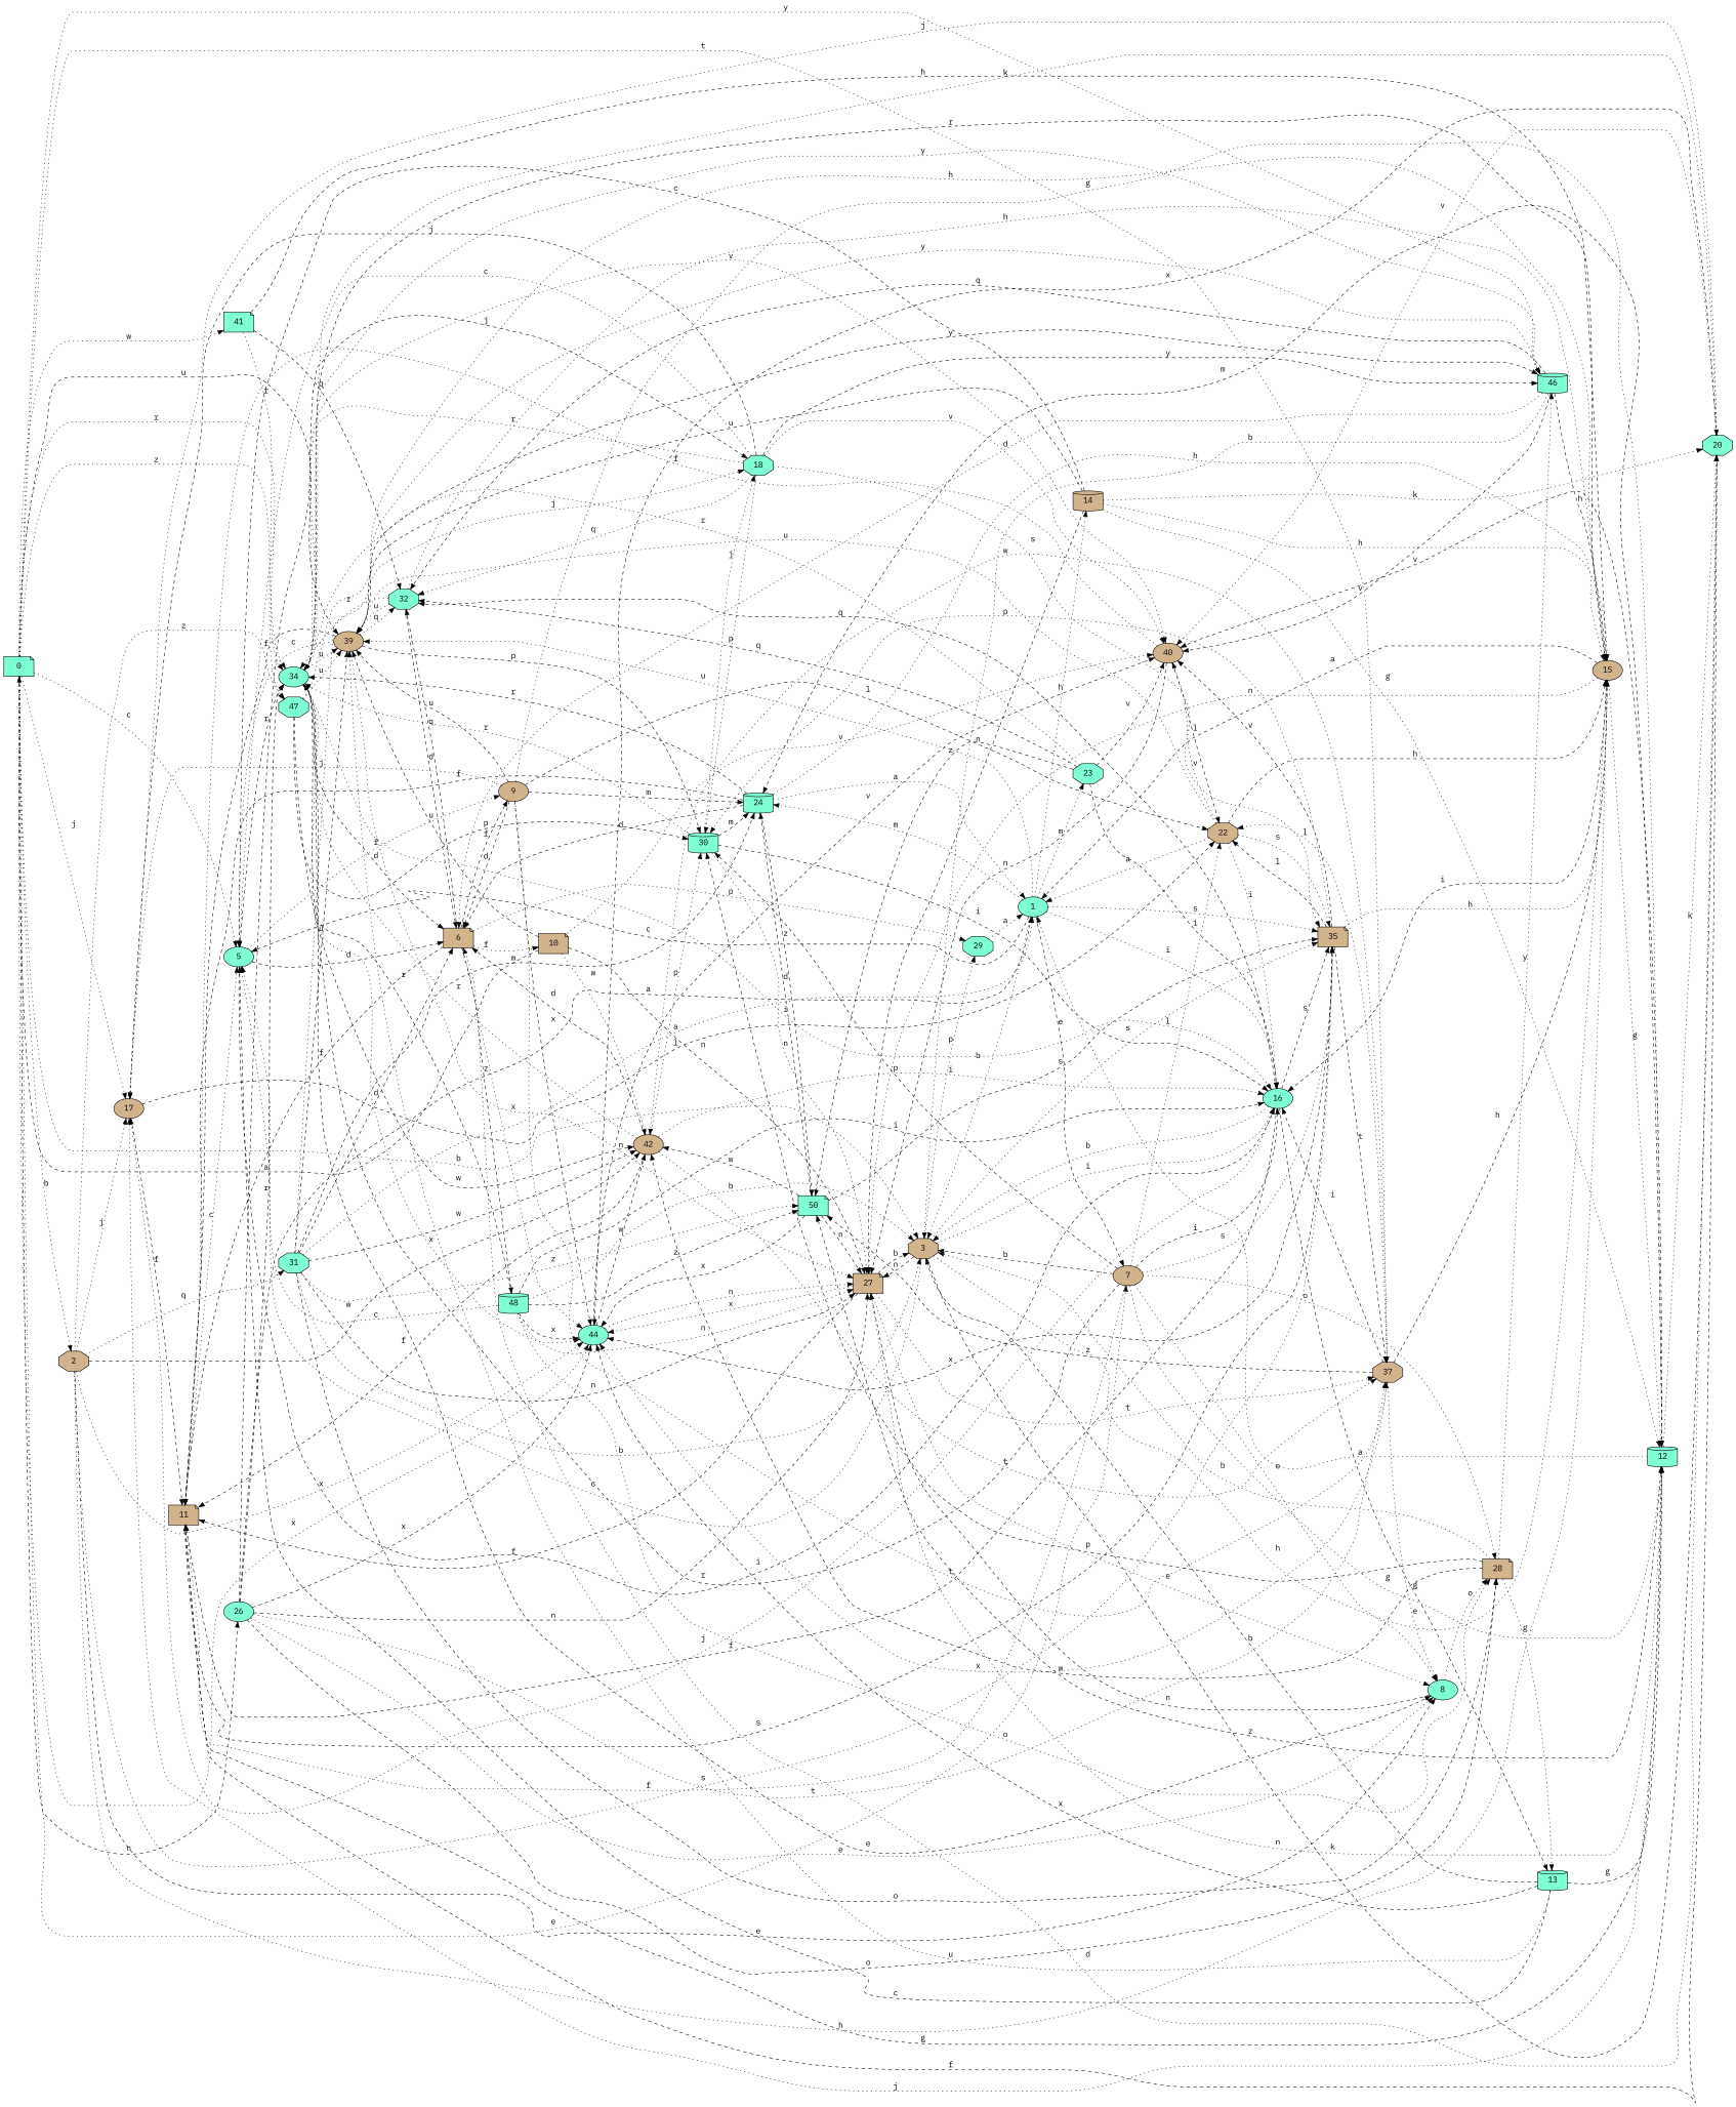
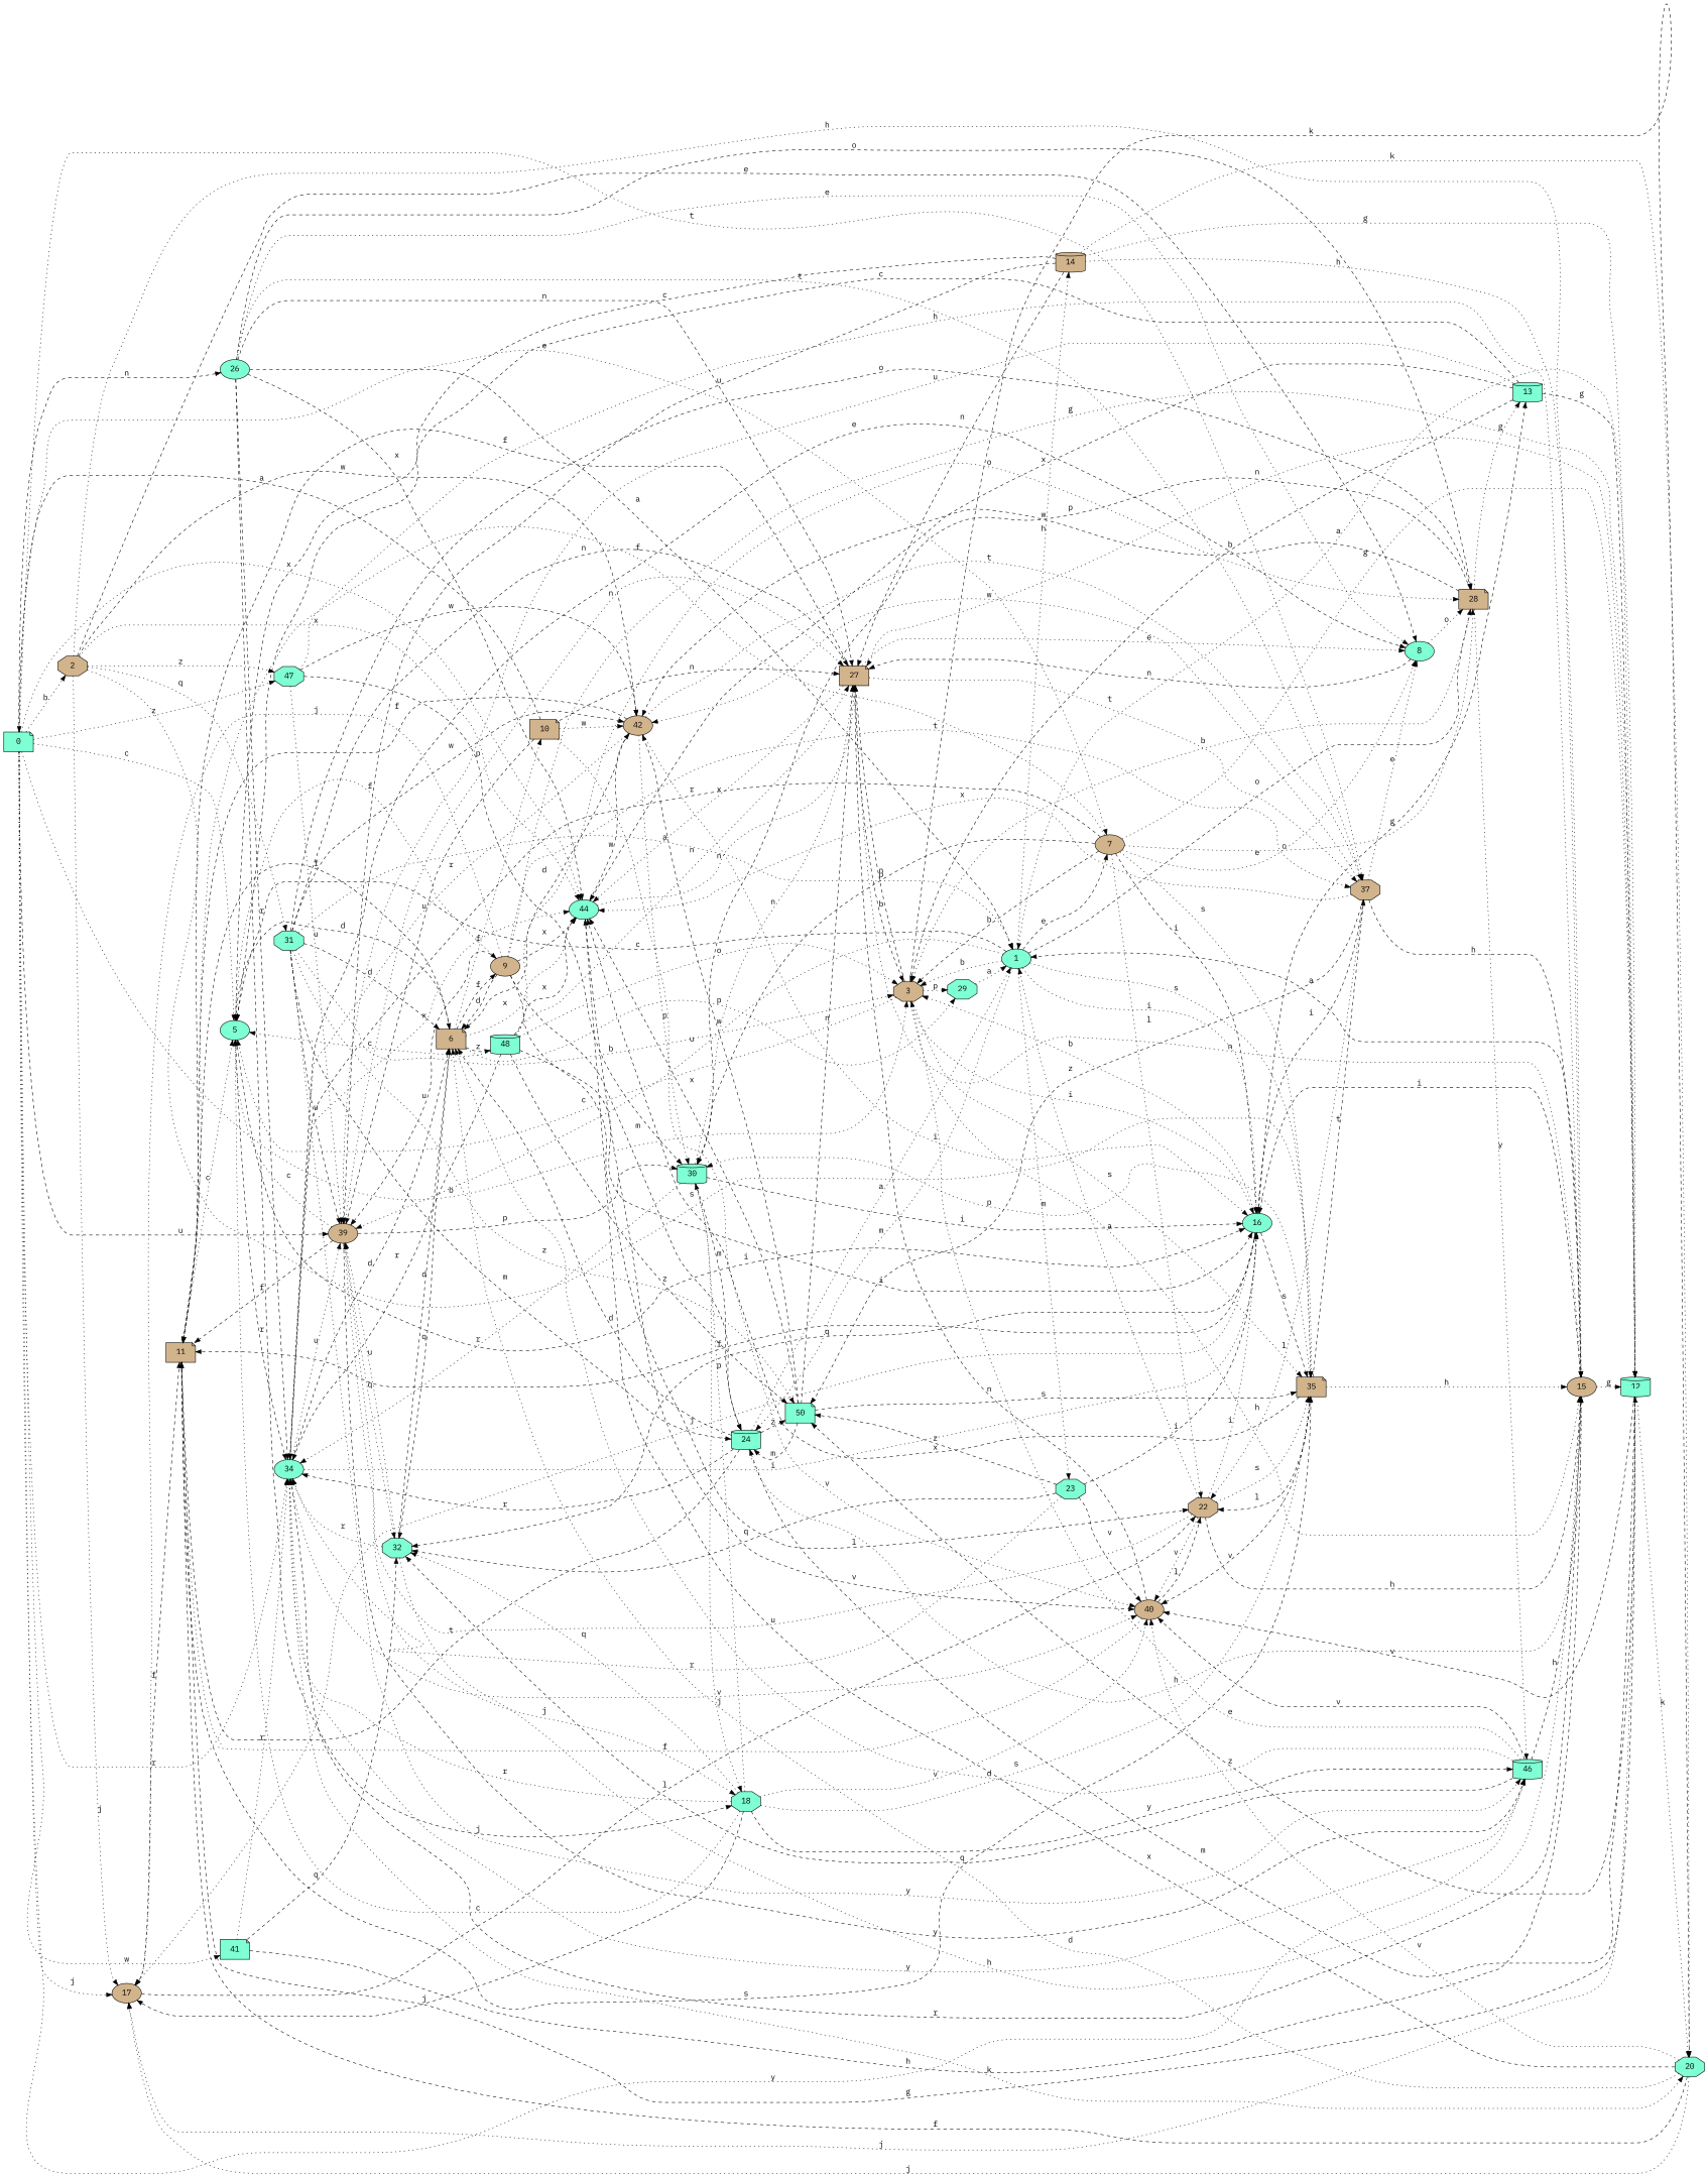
  strict digraph {
    fontname="IBM Plex Mono"
    rankdir=LR
    node [fillcolor=aquamarine fontname="IBM Plex Mono" shape=ellipse style=filled]
    edge [fontname="IBM Plex Mono" style=dotted]
    0 [shape=note]
    2 [fillcolor=tan shape=octagon]
    3 [fillcolor=tan shape=octagon]
    5
    7 [fillcolor=tan]
    17 [fillcolor=tan]
    26
    34
    37 [fillcolor=tan shape=octagon]
    39 [fillcolor=tan]
    41 [shape=note]
    44
    46 [shape=cylinder]
    47 [shape=octagon]
    35 [fillcolor=tan shape=note]
    8
    15 [fillcolor=tan]
    31 [shape=octagon]
    42 [fillcolor=tan]
    16
    20 [shape=octagon]
    27 [fillcolor=tan shape=note]
    29 [shape=octagon]
    6 [fillcolor=tan shape=note]
    9 [fillcolor=tan]
    28 [fillcolor=tan shape=note]
    11 [fillcolor=tan shape=note]
    12 [shape=cylinder]
    22 [fillcolor=tan shape=octagon]
    30 [shape=cylinder]
    1
    18 [shape=octagon]
    40 [fillcolor=tan]
    50 [shape=note]
    32 [shape=octagon]
    14 [fillcolor=tan shape=cylinder]
    23 [shape=octagon]
    24 [shape=cylinder]
    13 [shape=cylinder]
    10 [fillcolor=tan shape=note]
    48 [shape=cylinder]
    0 -> 2 [label=b]
    0 -> 3 [label=b]
    0 -> 5 [label=c]
    0 -> 7 [label=e]
    0 -> 17 [label=j]
    0 -> 26 [label=n style=dashed]
    0 -> 34 [label=r]
    0 -> 37 [label=t]
    0 -> 39 [label=u style=dashed]
    0 -> 41 [label=w]
    0 -> 44 [label=x]
    0 -> 46 [label=y]
    0 -> 47 [label=z]
    2 -> 17 [label=j]
    2 -> 44 [label=x]
    2 -> 47 [label=z]
    2 -> 35 [label=s]
    2 -> 8 [label=e style=dashed]
    2 -> 15 [label=h]
    2 -> 31 [label=q]
    2 -> 42 [label=w style=dashed]
    3 -> 5 [label=c]
    3 -> 35 [label=s]
    3 -> 15 [label=h]
    3 -> 16 [label=i]
    3 -> 20 [label=k style=dashed]
    3 -> 27 [label=n style=dashed]
    3 -> 29 [label=p]
    5 -> 34 [label=r style=dashed]
    5 -> 16 [label=i style=dashed]
    5 -> 6 [label=d style=dashed]
    5 -> 9 [label=f]
    7 -> 3 [label=b style=dashed]
    7 -> 34 [label=r style=dashed]
    7 -> 35 [label=s]
    7 -> 8 [label=e]
    7 -> 16 [label=i style=dashed]
    7 -> 28 [label=o]
    7 -> 11 [label=f]
    7 -> 12 [label=g]
    7 -> 22 [label=l]
    7 -> 30 [label=p style=dashed]
    17 -> 11 [label=f style=dashed]
    17 -> 22 [label=l style=dashed]
    26 -> 34 [label=r style=dashed]
    26 -> 37 [label=t]
    26 -> 44 [label=x style=dashed]
    26 -> 8 [label=e]
    26 -> 27 [label=n style=dashed]
    26 -> 28 [label=o style=dashed]
    26 -> 1 [label=a style=dashed]
    26 -> 18 [label=j style=dashed]
    34 -> 39 [label=u]
    34 -> 44 [label=x]
    34 -> 46 [label=y]
    34 -> 8 [label=e style=dashed]
    34 -> 16 [label=i]
    34 -> 20 [label=k]
    34 -> 6 [label=d style=dashed]
    34 -> 40 [label=v]
    37 -> 44 [label=x]
    37 -> 8 [label=e]
    37 -> 15 [label=h style=dashed]
    37 -> 42 [label=w]
    37 -> 16 [label=i style=dashed]
    37 -> 22 [label=l]
    37 -> 50 [label=z style=dashed]
    39 -> 5 [label=c]
    39 -> 46 [label=y style=dashed]
    39 -> 27 [label=n]
    39 -> 11 [label=f style=dashed]
    39 -> 30 [label=p style=dashed]
    39 -> 18 [label=j]
    39 -> 32 [label=q]
    41 -> 34 [label=r]
    41 -> 15 [label=h style=dashed]
    41 -> 32 [label=q style=dashed]
    44 -> 42 [label=w style=dashed]
    44 -> 27 [label=n]
    44 -> 40 [label=v style=dashed]
-   46 -> 3 [label=b]
+   46 -> 3 [label=e]
    46 -> 15 [label=h style=dashed]
    46 -> 6 [label=d]
    46 -> 40 [label=v style=dashed]
    46 -> 32 [label=q style=dashed]
    47 -> 39 [label=u]
    47 -> 15 [label=h]
    47 -> 42 [label=w style=dashed]
    47 -> 30 [label=p style=dashed]
    35 -> 37 [label=t style=dashed]
    35 -> 44 [label=x style=dashed]
    35 -> 15 [label=h]
    35 -> 22 [label=l style=dashed]
    35 -> 30 [label=p]
    35 -> 40 [label=v style=dashed]
    8 -> 27 [label=n style=dashed]
    8 -> 28 [label=o]
    15 -> 34 [label=r style=dashed]
    15 -> 16 [label=i style=dashed]
    15 -> 27 [label=n]
    15 -> 12 [label=g]
    15 -> 1 [label=a style=dashed]
    31 -> 3 [label=b]
    31 -> 39 [label=u style=dashed]
    31 -> 46 [label=y]
    31 -> 42 [label=w style=dashed]
    31 -> 27 [label=n style=dashed]
    31 -> 6 [label=d style=dashed]
    31 -> 28 [label=o style=dashed]
    31 -> 1 [label=a]
    31 -> 50 [label=z]
    31 -> 24 [label=m style=dashed]
    42 -> 34 [label=r]
    42 -> 37 [label=t]
    42 -> 16 [label=i]
    42 -> 6 [label=d style=dashed]
    42 -> 11 [label=f style=dashed]
    42 -> 30 [label=p]
    16 -> 3 [label=b]
    16 -> 17 [label=j]
    16 -> 35 [label=s style=dashed]
    16 -> 11 [label=f style=dashed]
    16 -> 32 [label=q style=dashed]
    16 -> 13 [label=g style=dashed]
    20 -> 17 [label=j]
    20 -> 44 [label=x style=dashed]
    20 -> 6 [label=d]
    20 -> 11 [label=f style=dashed]
    20 -> 40 [label=v]
    27 -> 3 [label=b style=dashed]
    27 -> 37 [label=t]
    27 -> 44 [label=x]
    27 -> 8 [label=e]
    27 -> 11 [label=f style=dashed]
    29 -> 1 [label=a]
    6 -> 44 [label=x]
    6 -> 29 [label=p]
    6 -> 9 [label=f style=dashed]
    6 -> 11 [label=f style=dashed]
    6 -> 32 [label=q style=dashed]
    6 -> 10 [label=f]
    6 -> 48 [label=z style=dashed]
    9 -> 17 [label=j]
    9 -> 37 [label=t]
    9 -> 39 [label=u style=dashed]
    9 -> 44 [label=x style=dashed]
    9 -> 6 [label=d style=dashed]
    9 -> 12 [label=g]
    9 -> 22 [label=l style=dashed]
    9 -> 24 [label=m style=dashed]
    28 -> 3 [label=b]
    28 -> 46 [label=y]
    28 -> 42 [label=w style=dashed]
    28 -> 30 [label=p style=dashed]
    28 -> 13 [label=g]
    11 -> 5 [label=c]
    11 -> 35 [label=s style=dashed]
    11 -> 12 [label=g style=dashed]
    12 -> 17 [label=j]
    12 -> 20 [label=k]
    12 -> 27 [label=n]
    12 -> 1 [label=a]
    12 -> 40 [label=v style=dashed]
    12 -> 50 [label=z style=dashed]
    12 -> 24 [label=m style=dashed]
    22 -> 39 [label=u]
    22 -> 35 [label=s]
    22 -> 15 [label=h style=dashed]
    22 -> 16 [label=i]
    22 -> 1 [label=a]
    22 -> 40 [label=v]
    30 -> 34 [label=r]
    30 -> 16 [label=i style=dashed]
    30 -> 27 [label=n]
    30 -> 18 [label=j]
    30 -> 24 [label=m style=dashed]
    1 -> 3 [label=b]
    1 -> 5 [label=c style=dashed]
    1 -> 7 [label=e style=dashed]
    1 -> 39 [label=u]
    1 -> 35 [label=s]
    1 -> 16 [label=i]
+   1 -> 28 [label=o style=dashed]
    1 -> 14 [label=h]
    1 -> 23 [label=m]
    1 -> 24 [label=m]
    18 -> 5 [label=c]
    18 -> 17 [label=j style=dashed]
    18 -> 34 [label=r]
    18 -> 46 [label=y style=dashed]
    18 -> 35 [label=s]
    18 -> 30 [label=p]
    18 -> 40 [label=v]
    18 -> 32 [label=q]
    40 -> 27 [label=n style=dashed]
    40 -> 11 [label=f]
    40 -> 22 [label=l style=dashed]
    50 -> 44 [label=x style=dashed]
    50 -> 35 [label=s style=dashed]
    50 -> 42 [label=w style=dashed]
    50 -> 27 [label=n style=dashed]
-   50 -> 24 [label=d style=dashed]
+   50 -> 24 [label=m style=dashed]
    32 -> 34 [label=r]
    32 -> 39 [label=u]
    32 -> 15 [label=h]
    32 -> 6 [label=d style=dashed]
    14 -> 5 [label=c style=dashed]
    14 -> 39 [label=u style=dashed]
    14 -> 15 [label=h]
    14 -> 20 [label=k]
    14 -> 27 [label=n style=dashed]
    14 -> 12 [label=g]
    23 -> 34 [label=r]
    23 -> 16 [label=i style=dashed]
    23 -> 40 [label=v style=dashed]
    23 -> 50 [label=z style=dashed]
    23 -> 32 [label=q style=dashed]
    24 -> 34 [label=r style=dashed]
    24 -> 15 [label=h]
    24 -> 6 [label=d style=dashed]
-   24 -> 11 [label=f style=dashed]
+   24 -> 11 [label=t style=dashed]
    24 -> 1 [label=a]
    24 -> 50 [label=z style=dashed]
    13 -> 3 [label=b style=dashed]
    13 -> 5 [label=c style=dashed]
    13 -> 39 [label=u]
    13 -> 44 [label=x style=dashed]
    13 -> 12 [label=g style=dashed]
    10 -> 0 [label=a style=dashed]
    10 -> 39 [label=u style=dashed]
    10 -> 42 [label=w]
    10 -> 27 [label=n style=dashed]
    10 -> 40 [label=v]
-   48 -> 3 [label=b]
+   48 -> 3 [label=o]
    48 -> 5 [label=c]
    48 -> 34 [label=r style=dashed]
    48 -> 44 [label=x style=dashed]
    48 -> 16 [label=i style=dashed]
    48 -> 27 [label=n]
    48 -> 28 [label=o]
    48 -> 50 [label=z style=dashed]
  }
